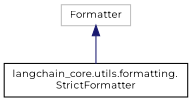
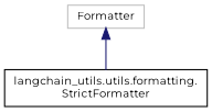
  digraph {
    rankdir=TB
    fontname=Montserrat
    node [fillcolor=white fontname=Montserrat fontsize=10 shape=record style=filled]
    n1 [color=grey75 height=0.2 label=Formatter width=0.4]
-   n2 [color=black height=0.2 label="langchain_core.utils.formatting.\lStrictFormatter" width=0.4]
+   n2 [color=black height=0.2 label="langchain_utils.utils.formatting.\lStrictFormatter" width=0.4]
    n1 -> n2 [color=midnightblue dir=back fontname=Montserrat fontsize=10 labelfontname=Helvetica labelfontsize=10 style=solid]
  }
